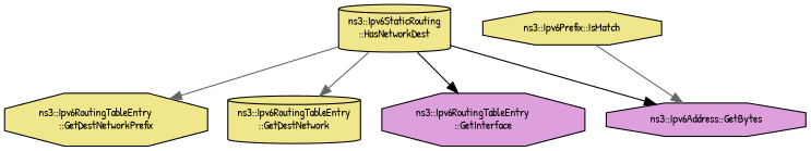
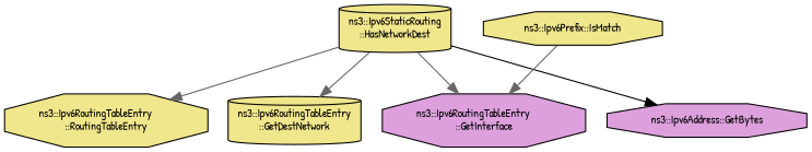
  digraph {
    fontname="Patrick Hand"
    rankdir=TB
    node [color=black fillcolor=khaki fontname="Patrick Hand" fontsize=10 shape=octagon style=filled]
    edge [color=gray40 fontname="Patrick Hand" fontsize=10 labelfontname=Helvetica labelfontsize=10 style=solid]
    n1 [fontcolor=black height=0.2 label="ns3::Ipv6StaticRouting\l::HasNetworkDest" shape=cylinder width=0.4]
-   n2 [height=0.2 label="ns3::Ipv6RoutingTableEntry\l::GetDestNetworkPrefix" width=0.4]
+   n2 [height=0.2 label="ns3::Ipv6RoutingTableEntry\l::RoutingTableEntry" width=0.4]
    n3 [height=0.2 label="ns3::Ipv6RoutingTableEntry\l::GetDestNetwork" shape=cylinder width=0.4]
    n4 [fillcolor=plum height=0.2 label="ns3::Ipv6RoutingTableEntry\l::GetInterface" width=0.4]
    n5 [fillcolor=plum height=0.2 label="ns3::Ipv6Address::GetBytes" width=0.4]
    n6 [height=0.2 label="ns3::Ipv6Prefix::IsMatch" width=0.4]
    n1 -> n2
    n1 -> n3
-   n1 -> n4 [color=black]
+   n1 -> n4
    n1 -> n5 [color=black]
-   n6 -> n5
+   n6 -> n4
  }
